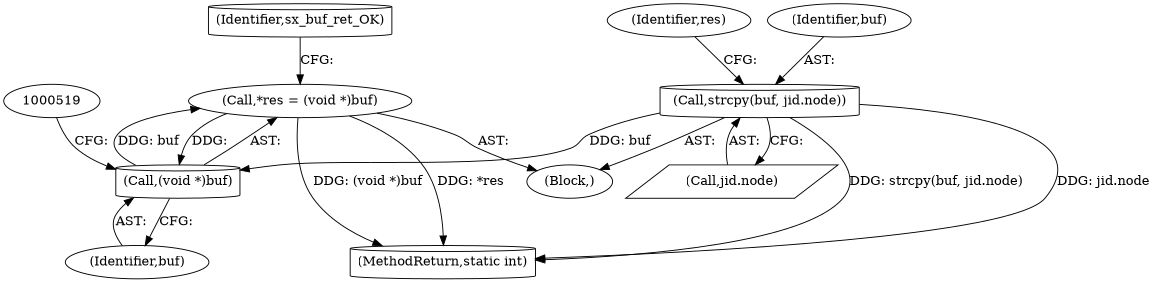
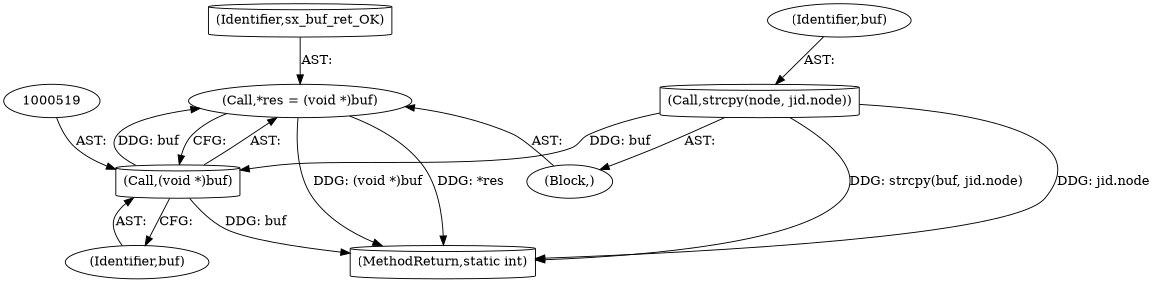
  digraph {
    node [shape=ellipse]
    n1 [label="(Call,*res = (void *)buf)"]
    n2 [label="(Call,(void *)buf)" shape=cylinder]
    n3 [label="(Block,)"]
    n4 [label="(MethodReturn,static int)" shape=cylinder]
    n5 [label="(Identifier,buf)"]
-   n6 [label="(Call,strcpy(buf, jid.node))" shape=cylinder]
-   n7 [label="(Call,jid.node)" shape=parallelogram]
+   n6 [label="(Call,strcpy(node, jid.node))" shape=cylinder]
    n8 [label="(Identifier,buf)"]
    n9 [label="(Identifier,sx_buf_ret_OK)" shape=cylinder]
-   n10 [label="(Identifier,res)"]
    n11 [label=1000519]
-   n1 -> n2 [label="DDG: "]
-   n1 -> n3 [label="AST: "]
+   n1 -> n2 [label="CFG: "]
+   n3 -> n1 [label="AST: "]
    n1 -> n4 [label="DDG: (void *)buf"]
    n1 -> n4 [label="DDG: *res"]
    n2 -> n1 [label="AST: "]
    n2 -> n1 [label="DDG: buf"]
+   n2 -> n4 [label="DDG: buf"]
    n2 -> n5 [label="CFG: "]
    n5 -> n2 [label="AST: "]
    n6 -> n2 [label="DDG: buf"]
    n6 -> n3 [label="AST: "]
    n6 -> n4 [label="DDG: jid.node"]
    n6 -> n4 [label="DDG: strcpy(buf, jid.node)"]
-   n6 -> n7 [label="CFG: "]
-   n7 -> n6 [label="AST: "]
    n8 -> n6 [label="AST: "]
-   n9 -> n1 [label="CFG: "]
-   n10 -> n6 [label="CFG: "]
-   n11 -> n2 [label="CFG: "]
+   n9 -> n1 [label="AST: "]
+   n11 -> n2 [label="AST: "]
  }
